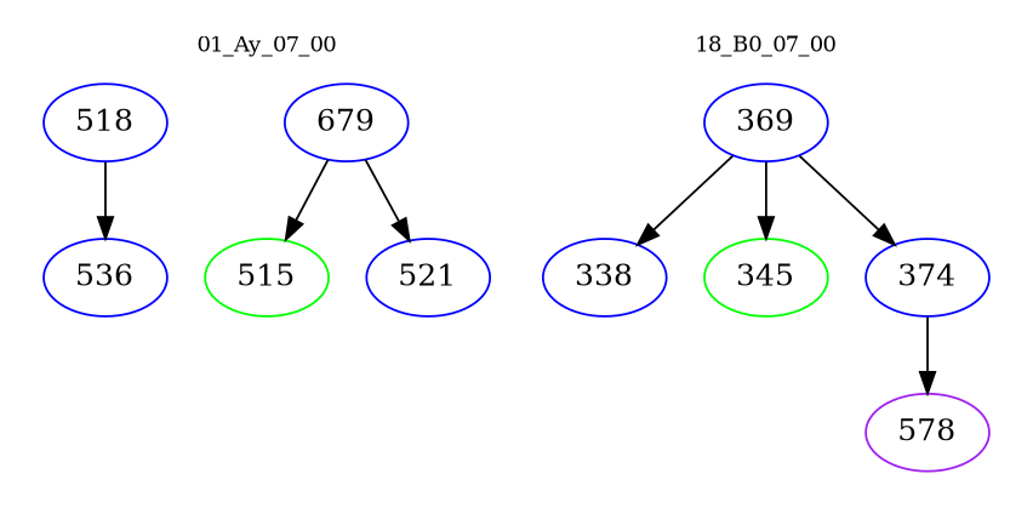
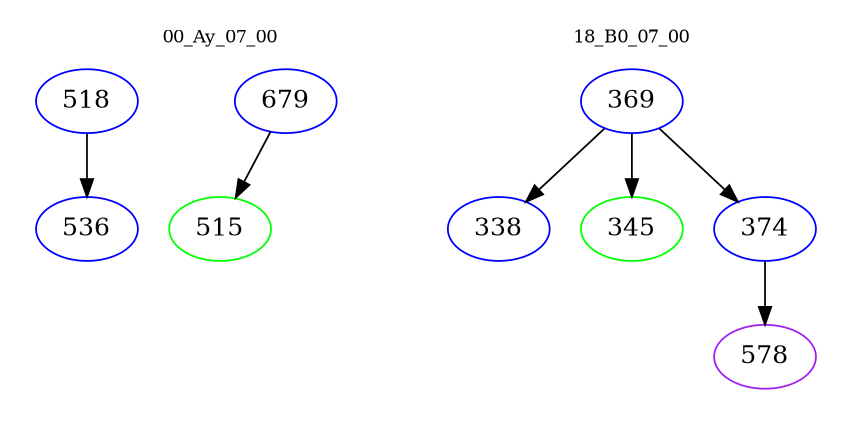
  digraph {
    node [color=blue]
    edge [color=black]
    n1 [label=679]
    n2 [color=green label=515]
-   n3 [label=521]
    n4 [label=518]
    n5 [label=536]
    n6 [label=369]
    n7 [label=338]
    n8 [color=green label=345]
    n9 [label=374]
    n10 [color=purple label=578]
    subgraph cluster_1 {
      color=white
      fontsize=10
-     label="01_Ay_07_00"
+     label="00_Ay_07_00"
      n1
      n2
-     n3
      n4
      n5
    }
    subgraph cluster_2 {
      color=white
      fontsize=10
      label="18_B0_07_00"
      n6
      n7
      n8
      n9
      n10
    }
    n1 -> n2
-   n1 -> n3
    n4 -> n5
    n6 -> n7
    n6 -> n8
    n6 -> n9
    n9 -> n10
  }
